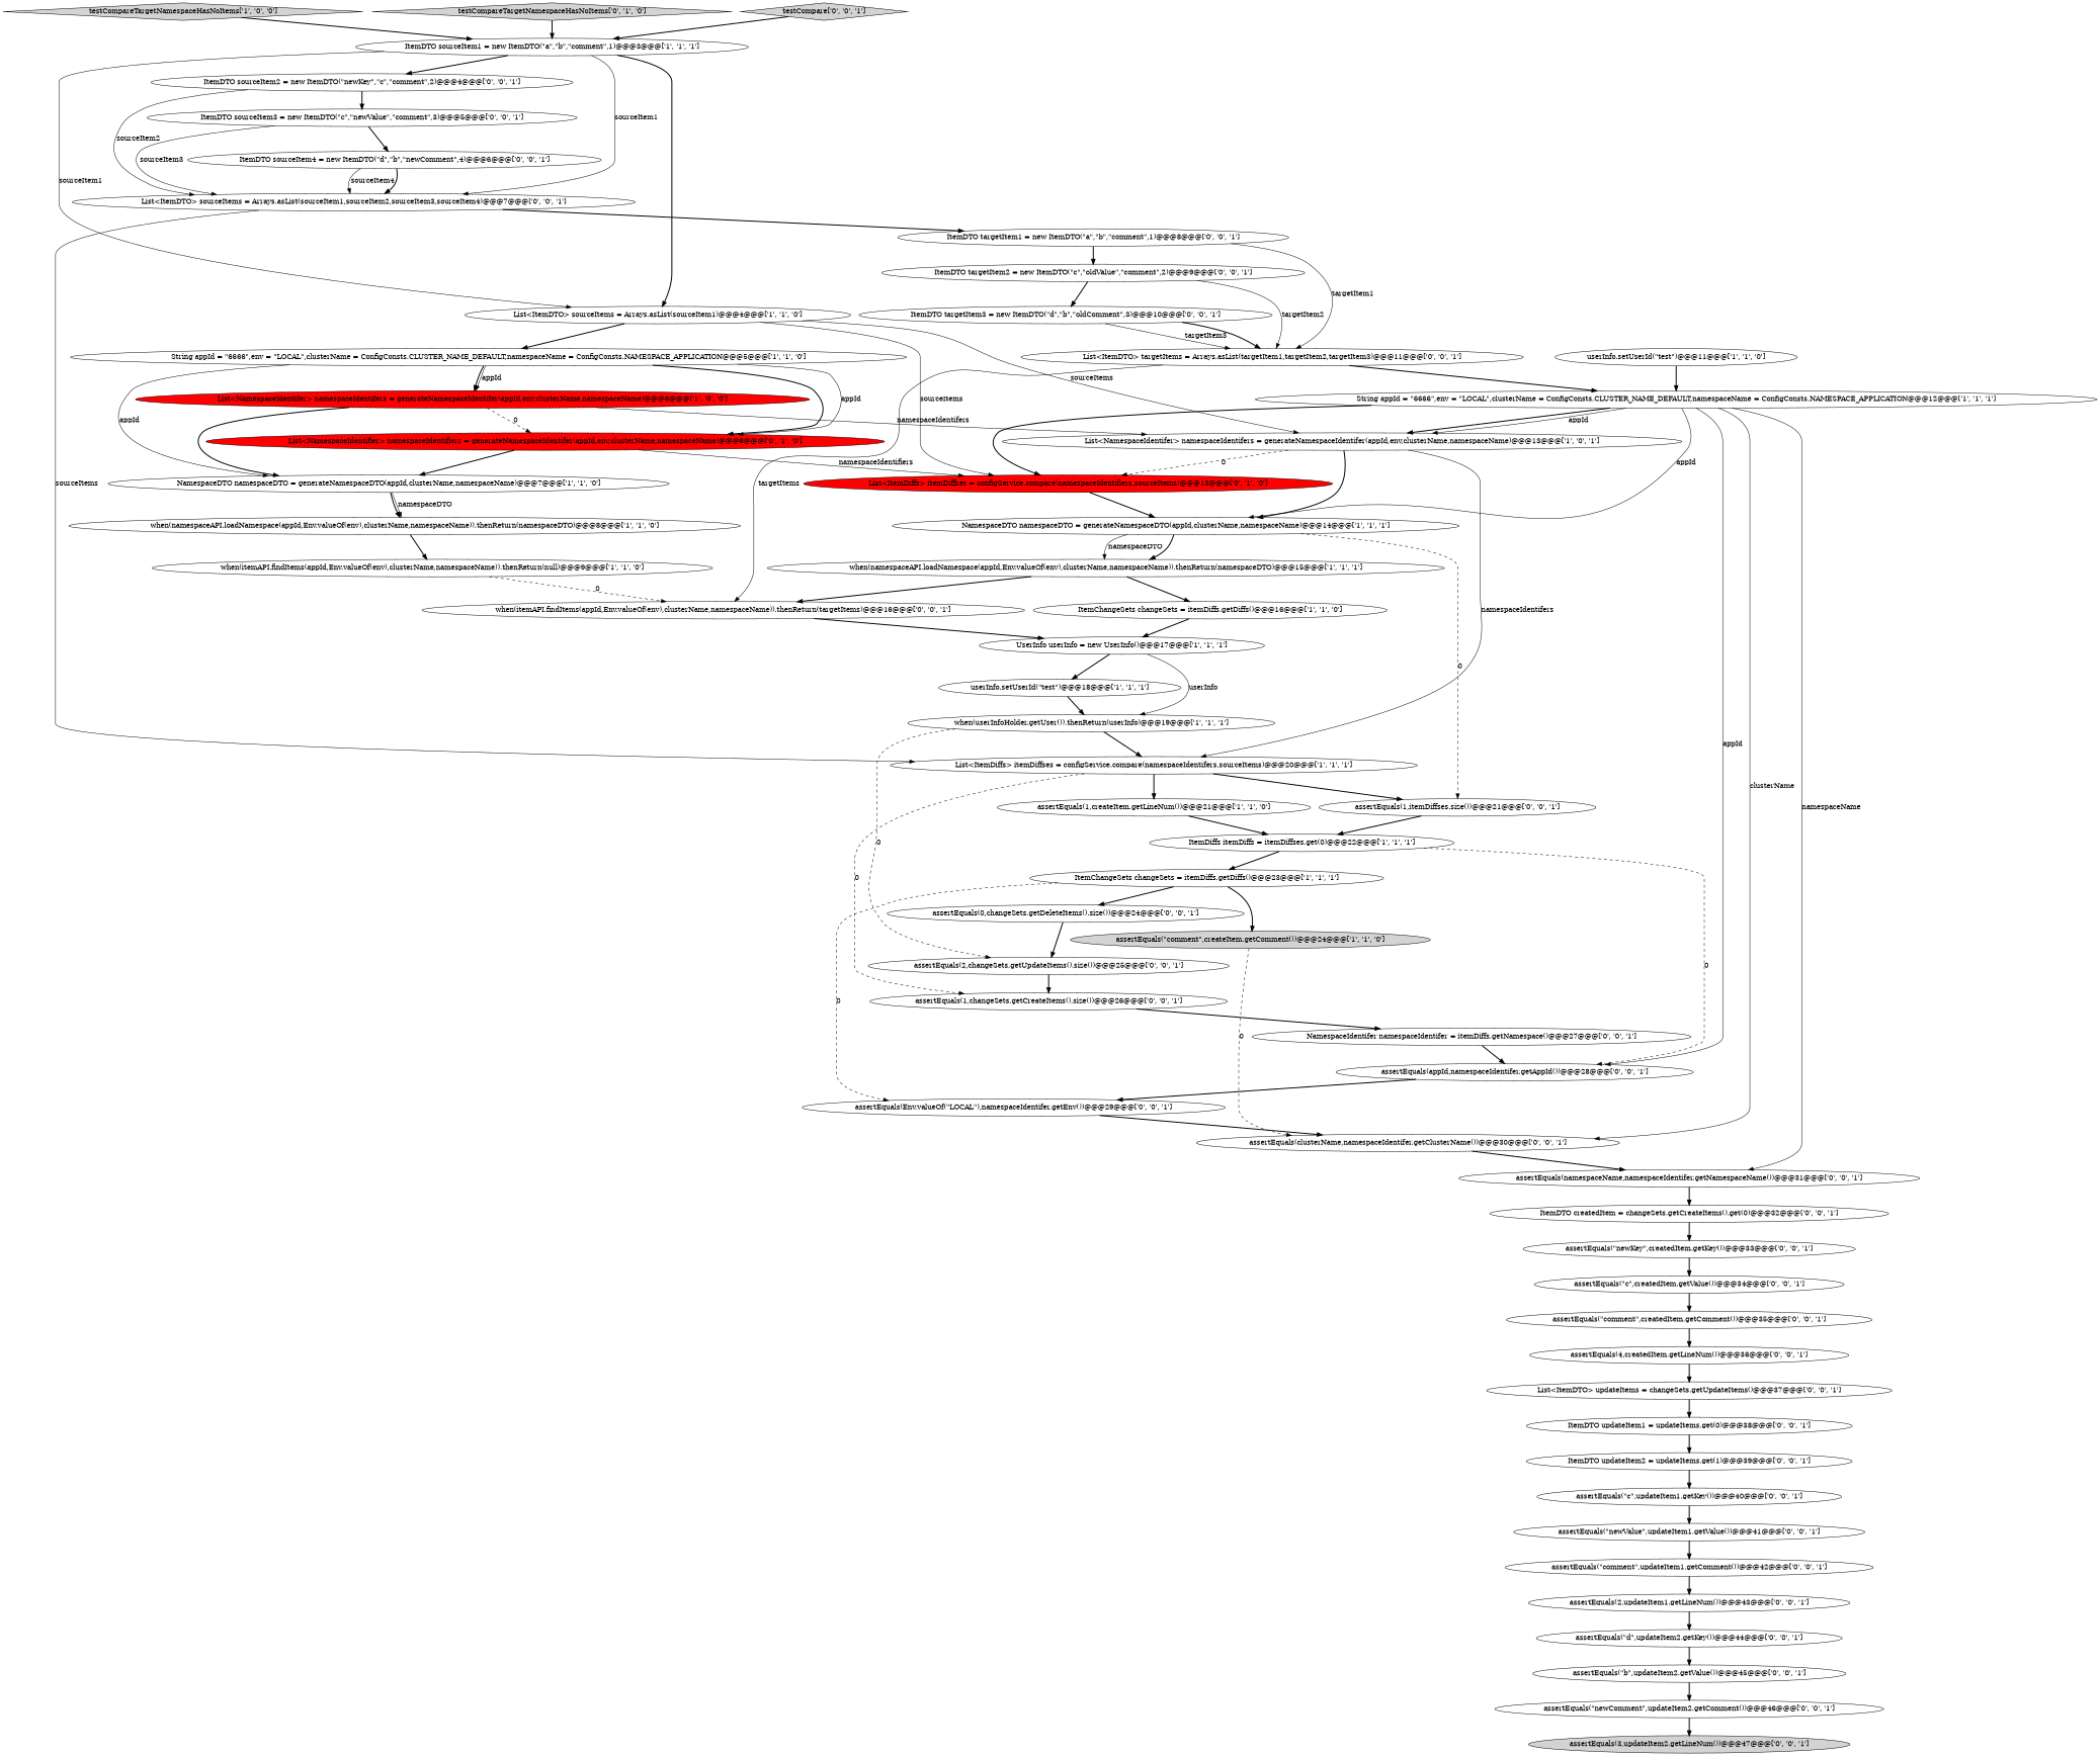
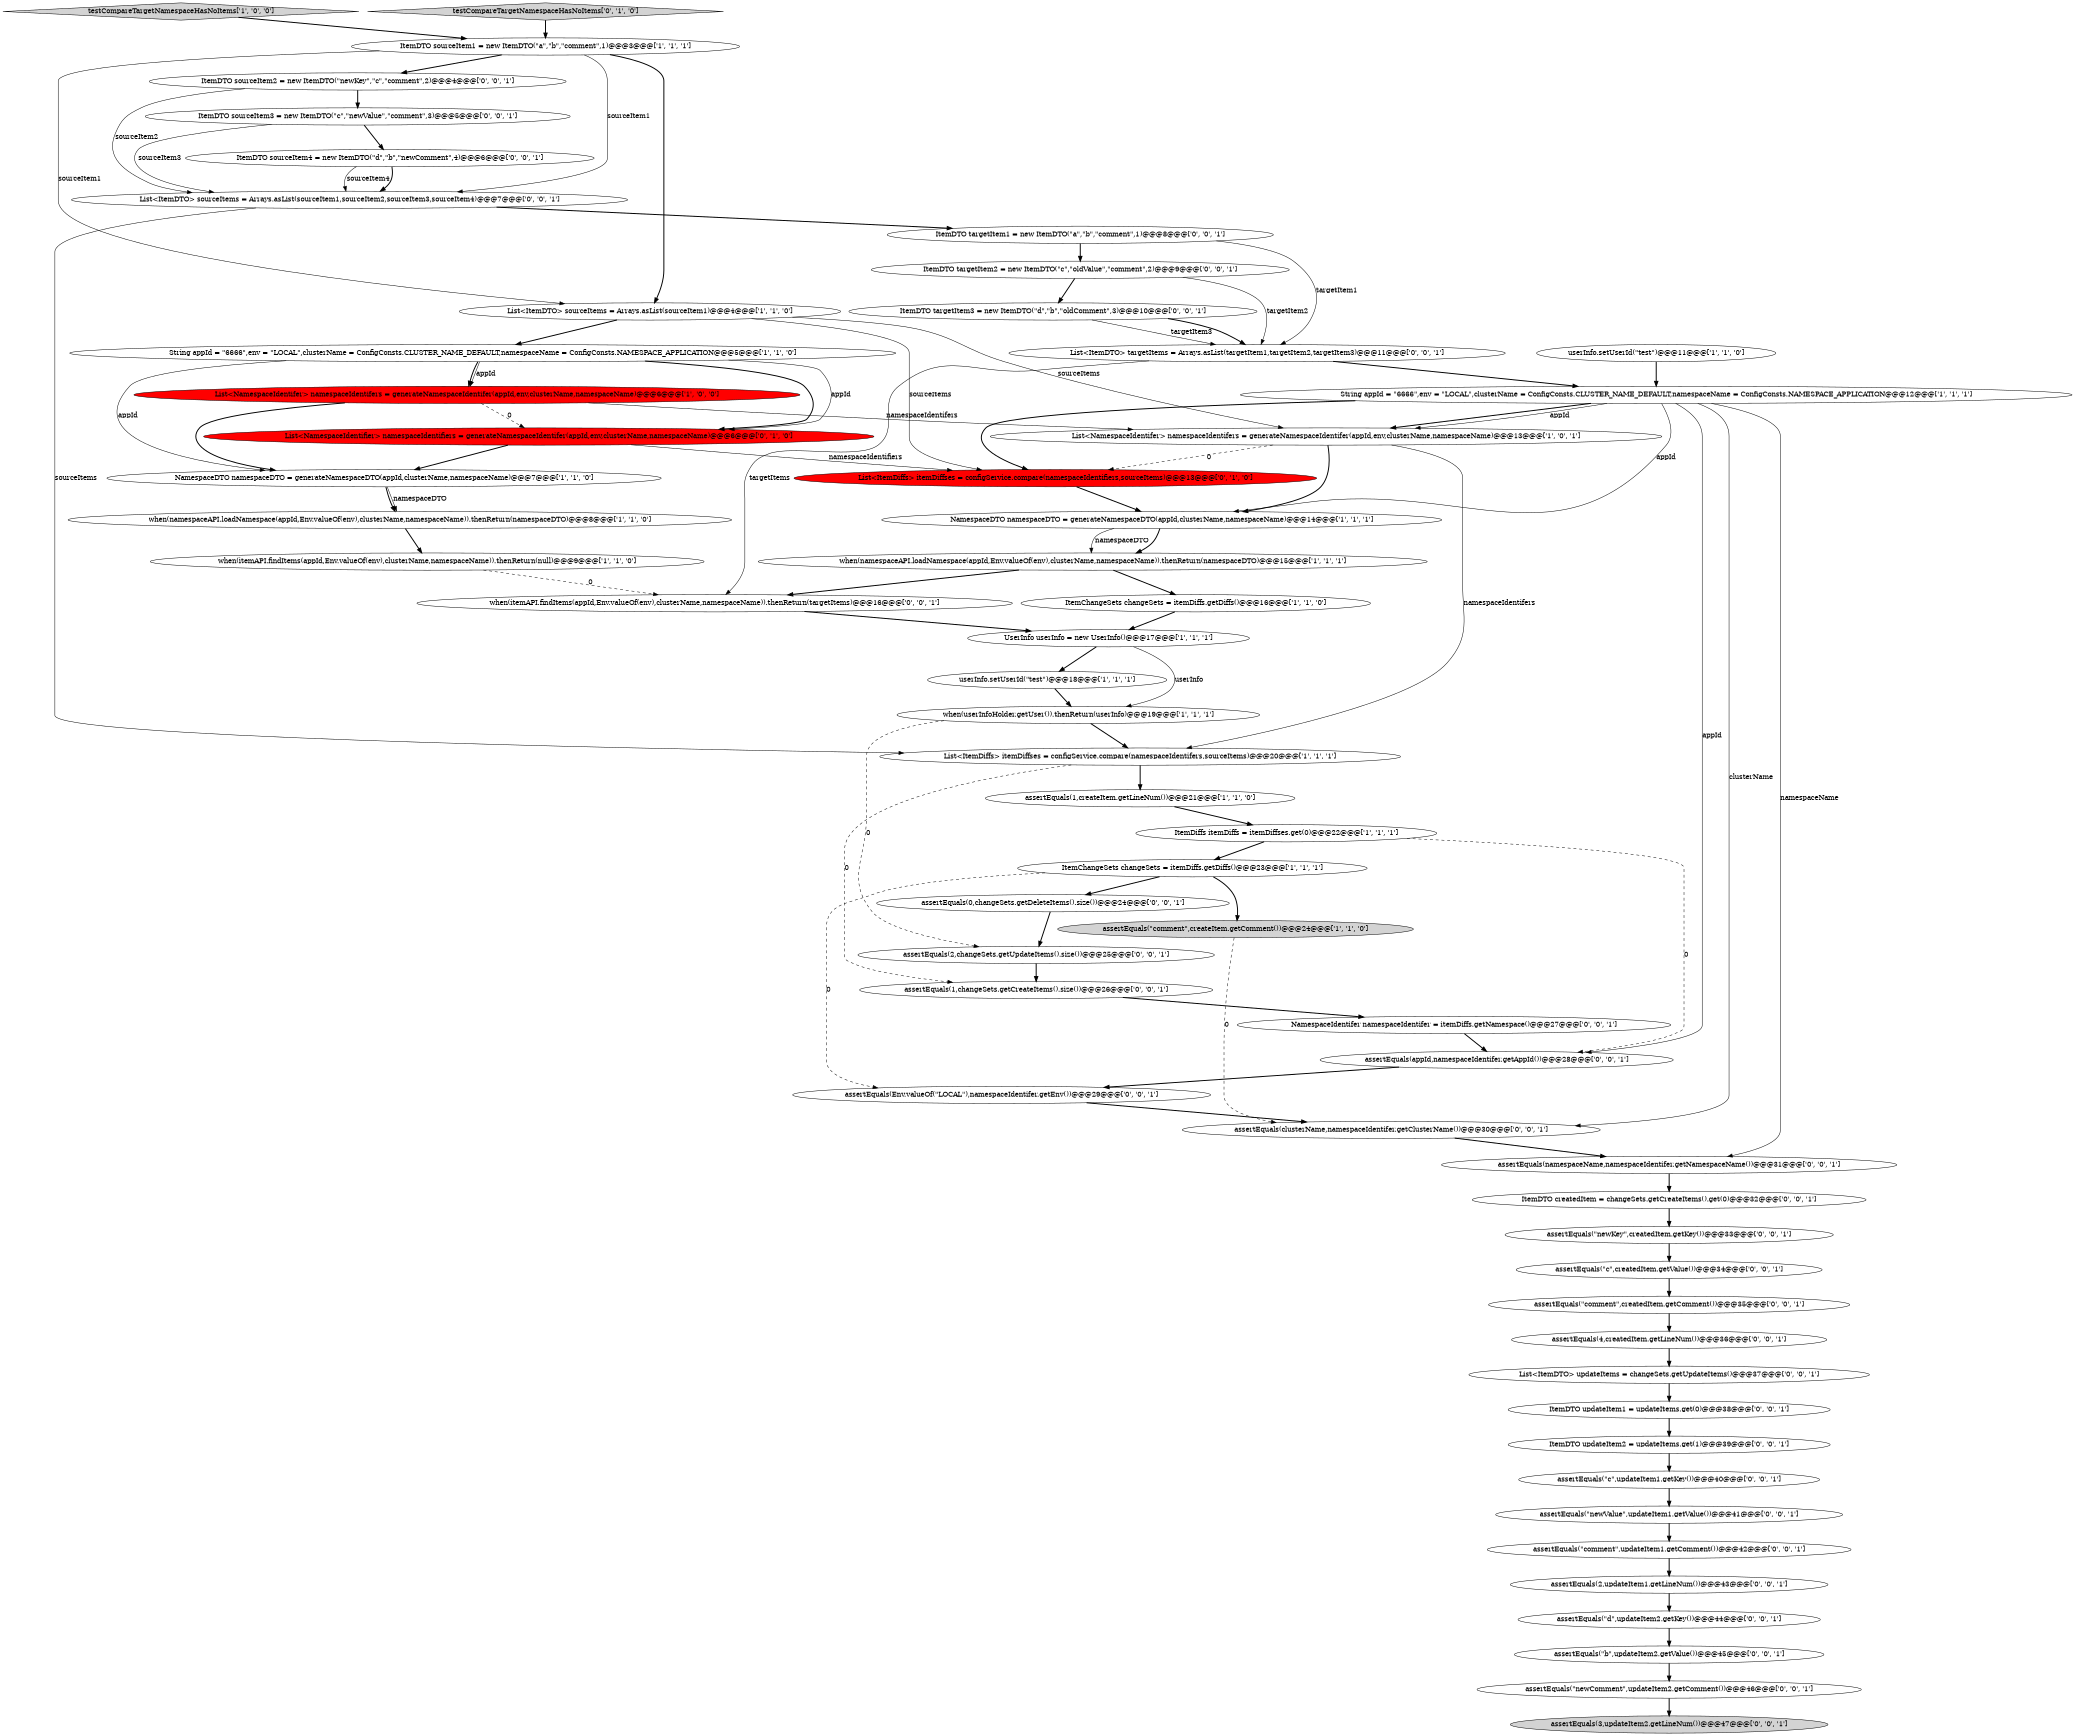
  digraph {
    node [fillcolor=white shape=ellipse style=filled]
    edge [style=bold]
    n1 [fillcolor=lightgray label="testCompareTargetNamespaceHasNoItems['1', '0', '0']" shape=diamond]
    n2 [label="ItemDTO sourceItem1 = new ItemDTO(\"a\",\"b\",\"comment\",1)@@@3@@@['1', '1', '1']"]
    n3 [label="List<ItemDTO> sourceItems = Arrays.asList(sourceItem1)@@@4@@@['1', '1', '0']"]
    n4 [label="ItemDTO sourceItem2 = new ItemDTO(\"newKey\",\"c\",\"comment\",2)@@@4@@@['0', '0', '1']"]
    n5 [label="List<ItemDTO> sourceItems = Arrays.asList(sourceItem1,sourceItem2,sourceItem3,sourceItem4)@@@7@@@['0', '0', '1']"]
    n6 [label="assertEquals(\"c\",createdItem.getValue())@@@34@@@['0', '0', '1']"]
    n7 [label="assertEquals(\"comment\",createdItem.getComment())@@@35@@@['0', '0', '1']"]
    n8 [label="assertEquals(4,createdItem.getLineNum())@@@36@@@['0', '0', '1']"]
    n9 [label="assertEquals(\"newComment\",updateItem2.getComment())@@@46@@@['0', '0', '1']"]
    n10 [fillcolor=lightgray label="assertEquals(3,updateItem2.getLineNum())@@@47@@@['0', '0', '1']"]
    n11 [label="ItemDTO updateItem2 = updateItems.get(1)@@@39@@@['0', '0', '1']"]
    n12 [label="assertEquals(\"c\",updateItem1.getKey())@@@40@@@['0', '0', '1']"]
    n13 [label="assertEquals(\"newValue\",updateItem1.getValue())@@@41@@@['0', '0', '1']"]
    n14 [label="userInfo.setUserId(\"test\")@@@18@@@['1', '1', '1']"]
    n15 [label="when(userInfoHolder.getUser()).thenReturn(userInfo)@@@19@@@['1', '1', '1']"]
    n16 [label="List<ItemDiffs> itemDiffses = configService.compare(namespaceIdentifers,sourceItems)@@@20@@@['1', '1', '1']"]
    n17 [label="assertEquals(2,changeSets.getUpdateItems().size())@@@25@@@['0', '0', '1']"]
    n18 [label="assertEquals(\"comment\",updateItem1.getComment())@@@42@@@['0', '0', '1']"]
    n19 [label="ItemChangeSets changeSets = itemDiffs.getDiffs()@@@23@@@['1', '1', '1']"]
    n20 [label="assertEquals(Env.valueOf(\"LOCAL\"),namespaceIdentifer.getEnv())@@@29@@@['0', '0', '1']"]
    n21 [fillcolor=lightgray label="assertEquals(\"comment\",createItem.getComment())@@@24@@@['1', '1', '0']"]
    n22 [label="assertEquals(0,changeSets.getDeleteItems().size())@@@24@@@['0', '0', '1']"]
    n23 [label="assertEquals(clusterName,namespaceIdentifer.getClusterName())@@@30@@@['0', '0', '1']"]
    n24 [label="ItemDTO targetItem2 = new ItemDTO(\"c\",\"oldValue\",\"comment\",2)@@@9@@@['0', '0', '1']"]
    n25 [label="List<ItemDTO> targetItems = Arrays.asList(targetItem1,targetItem2,targetItem3)@@@11@@@['0', '0', '1']"]
    n26 [label="ItemDTO targetItem3 = new ItemDTO(\"d\",\"b\",\"oldComment\",3)@@@10@@@['0', '0', '1']"]
    n27 [label="when(itemAPI.findItems(appId,Env.valueOf(env),clusterName,namespaceName)).thenReturn(targetItems)@@@16@@@['0', '0', '1']"]
    n28 [label="String appId = \"6666\",env = \"LOCAL\",clusterName = ConfigConsts.CLUSTER_NAME_DEFAULT,namespaceName = ConfigConsts.NAMESPACE_APPLICATION@@@12@@@['1', '1', '1']"]
    n29 [label="when(itemAPI.findItems(appId,Env.valueOf(env),clusterName,namespaceName)).thenReturn(null)@@@9@@@['1', '1', '0']"]
    n30 [label="UserInfo userInfo = new UserInfo()@@@17@@@['1', '1', '1']"]
    n31 [label="userInfo.setUserId(\"test\")@@@11@@@['1', '1', '0']"]
    n32 [label="assertEquals(appId,namespaceIdentifer.getAppId())@@@28@@@['0', '0', '1']"]
    n33 [label="assertEquals(namespaceName,namespaceIdentifer.getNamespaceName())@@@31@@@['0', '0', '1']"]
    n34 [label="List<NamespaceIdentifer> namespaceIdentifers = generateNamespaceIdentifer(appId,env,clusterName,namespaceName)@@@13@@@['1', '0', '1']"]
    n35 [fillcolor=red label="List<ItemDiffs> itemDiffses = configService.compare(namespaceIdentifiers,sourceItems)@@@13@@@['0', '1', '0']"]
    n36 [label="NamespaceDTO namespaceDTO = generateNamespaceDTO(appId,clusterName,namespaceName)@@@14@@@['1', '1', '1']"]
    n37 [label="ItemDTO updateItem1 = updateItems.get(0)@@@38@@@['0', '0', '1']"]
    n38 [label="assertEquals(1,createItem.getLineNum())@@@21@@@['1', '1', '0']"]
    n39 [label="ItemDiffs itemDiffs = itemDiffses.get(0)@@@22@@@['1', '1', '1']"]
    n40 [label="ItemDTO targetItem1 = new ItemDTO(\"a\",\"b\",\"comment\",1)@@@8@@@['0', '0', '1']"]
    n41 [label="assertEquals(1,changeSets.getCreateItems().size())@@@26@@@['0', '0', '1']"]
    n42 [label="NamespaceIdentifer namespaceIdentifer = itemDiffs.getNamespace()@@@27@@@['0', '0', '1']"]
    n43 [label="ItemChangeSets changeSets = itemDiffs.getDiffs()@@@16@@@['1', '1', '0']"]
    n44 [label="String appId = \"6666\",env = \"LOCAL\",clusterName = ConfigConsts.CLUSTER_NAME_DEFAULT,namespaceName = ConfigConsts.NAMESPACE_APPLICATION@@@5@@@['1', '1', '0']"]
    n45 [label="ItemDTO sourceItem3 = new ItemDTO(\"c\",\"newValue\",\"comment\",3)@@@5@@@['0', '0', '1']"]
    n46 [label="ItemDTO createdItem = changeSets.getCreateItems().get(0)@@@32@@@['0', '0', '1']"]
    n47 [label="assertEquals(\"newKey\",createdItem.getKey())@@@33@@@['0', '0', '1']"]
-   n48 [label="assertEquals(1,itemDiffses.size())@@@21@@@['0', '0', '1']"]
    n49 [label="when(namespaceAPI.loadNamespace(appId,Env.valueOf(env),clusterName,namespaceName)).thenReturn(namespaceDTO)@@@15@@@['1', '1', '1']"]
    n50 [label="NamespaceDTO namespaceDTO = generateNamespaceDTO(appId,clusterName,namespaceName)@@@7@@@['1', '1', '0']"]
    n51 [fillcolor=red label="List<NamespaceIdentifer> namespaceIdentifers = generateNamespaceIdentifer(appId,env,clusterName,namespaceName)@@@6@@@['1', '0', '0']"]
    n52 [fillcolor=red label="List<NamespaceIdentifier> namespaceIdentifiers = generateNamespaceIdentifer(appId,env,clusterName,namespaceName)@@@6@@@['0', '1', '0']"]
    n53 [label="List<ItemDTO> updateItems = changeSets.getUpdateItems()@@@37@@@['0', '0', '1']"]
    n54 [label="assertEquals(\"d\",updateItem2.getKey())@@@44@@@['0', '0', '1']"]
    n55 [label="assertEquals(\"b\",updateItem2.getValue())@@@45@@@['0', '0', '1']"]
    n56 [label="ItemDTO sourceItem4 = new ItemDTO(\"d\",\"b\",\"newComment\",4)@@@6@@@['0', '0', '1']"]
    n57 [label="when(namespaceAPI.loadNamespace(appId,Env.valueOf(env),clusterName,namespaceName)).thenReturn(namespaceDTO)@@@8@@@['1', '1', '0']"]
    n58 [fillcolor=lightgray label="testCompareTargetNamespaceHasNoItems['0', '1', '0']" shape=diamond]
    n59 [label="assertEquals(2,updateItem1.getLineNum())@@@43@@@['0', '0', '1']"]
-   n60 [fillcolor=lightgray label="testCompare['0', '0', '1']" shape=diamond]
    n1 -> n2
    n2 -> n3
    n2 -> n3 [label=sourceItem1 style=solid]
    n2 -> n4
    n2 -> n5 [label=sourceItem1 style=solid]
    n3 -> n34 [label=sourceItems style=solid]
    n3 -> n35 [label=sourceItems style=solid]
    n3 -> n44
    n4 -> n5 [label=sourceItem2 style=solid]
    n4 -> n45
    n5 -> n16 [label=sourceItems style=solid]
    n5 -> n40
    n6 -> n7
    n7 -> n8
    n8 -> n53
    n9 -> n10
    n11 -> n12
    n12 -> n13
    n13 -> n18
    n14 -> n15
    n15 -> n16
    n15 -> n17 [label=0 style=dashed]
    n16 -> n38
    n16 -> n41 [label=0 style=dashed]
-   n16 -> n48
    n17 -> n41
    n18 -> n59
    n19 -> n20 [label=0 style=dashed]
    n19 -> n21
    n19 -> n22
    n20 -> n23
    n21 -> n23 [label=0 style=dashed]
    n22 -> n17
    n23 -> n33
    n24 -> n25 [label=targetItem2 style=solid]
    n24 -> n26
    n25 -> n27 [label=targetItems style=solid]
    n25 -> n28
    n26 -> n25 [label=targetItem3 style=solid]
    n26 -> n25
    n27 -> n30
    n28 -> n23 [label=clusterName style=solid]
    n28 -> n32 [label=appId style=solid]
    n28 -> n33 [label=namespaceName style=solid]
    n28 -> n34
    n28 -> n34 [label=appId style=solid]
    n28 -> n35
    n28 -> n36 [label=appId style=solid]
    n29 -> n27 [label=0 style=dashed]
    n30 -> n14
    n30 -> n15 [label=userInfo style=solid]
    n31 -> n28
    n32 -> n20
    n33 -> n46
    n34 -> n16 [label=namespaceIdentifers style=solid]
    n34 -> n35 [label=0 style=dashed]
    n34 -> n36
    n35 -> n36
-   n36 -> n48 [label=0 style=dashed]
    n36 -> n49
    n36 -> n49 [label=namespaceDTO style=solid]
    n37 -> n11
    n38 -> n39
    n39 -> n19
    n39 -> n32 [label=0 style=dashed]
    n40 -> n24
    n40 -> n25 [label=targetItem1 style=solid]
    n41 -> n42
    n42 -> n32
    n43 -> n30
    n44 -> n50 [label=appId style=solid]
    n44 -> n51 [label=appId style=solid]
    n44 -> n51
    n44 -> n52 [label=appId style=solid]
    n44 -> n52
    n45 -> n5 [label=sourceItem3 style=solid]
    n45 -> n56
    n46 -> n47
    n47 -> n6
-   n48 -> n39
    n49 -> n27
    n49 -> n43
    n50 -> n57 [label=namespaceDTO style=solid]
    n50 -> n57
    n51 -> n34 [label=namespaceIdentifers style=solid]
    n51 -> n50
    n51 -> n52 [label=0 style=dashed]
    n52 -> n35 [label=namespaceIdentifiers style=solid]
    n52 -> n50
    n53 -> n37
    n54 -> n55
    n55 -> n9
    n56 -> n5 [label=sourceItem4 style=solid]
    n56 -> n5
    n57 -> n29
    n58 -> n2
    n59 -> n54
-   n60 -> n2
  }
